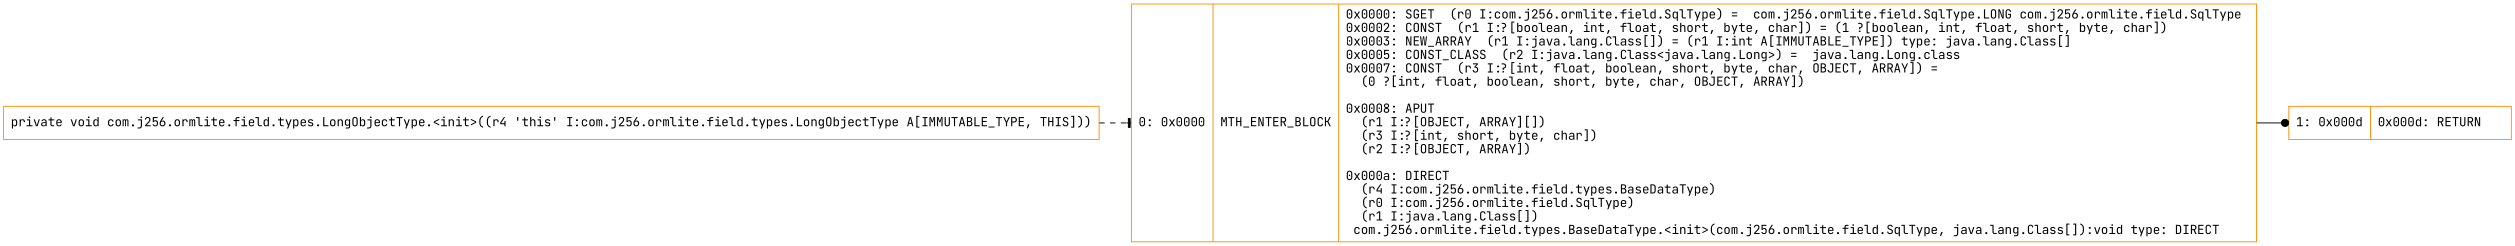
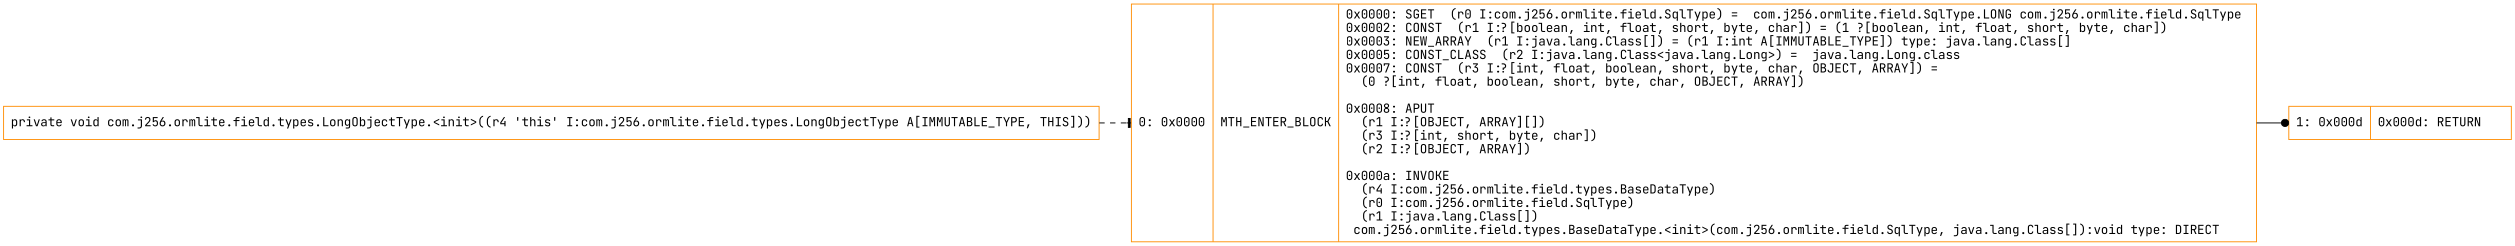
  digraph {
    rankdir=LR
    fontname="JetBrains Mono"
    node [shape=record color=darkorange fontname="JetBrains Mono"]
    edge [fontname="JetBrains Mono"]
-   n1 [label="{0\:\ 0x0000|MTH_ENTER_BLOCK\l|0x0000: SGET  (r0 I:com.j256.ormlite.field.SqlType) =  com.j256.ormlite.field.SqlType.LONG com.j256.ormlite.field.SqlType \l0x0002: CONST  (r1 I:?[boolean, int, float, short, byte, char]) = (1 ?[boolean, int, float, short, byte, char]) \l0x0003: NEW_ARRAY  (r1 I:java.lang.Class[]) = (r1 I:int A[IMMUTABLE_TYPE]) type: java.lang.Class[] \l0x0005: CONST_CLASS  (r2 I:java.lang.Class\<java.lang.Long\>) =  java.lang.Long.class \l0x0007: CONST  (r3 I:?[int, float, boolean, short, byte, char, OBJECT, ARRAY]) = \l  (0 ?[int, float, boolean, short, byte, char, OBJECT, ARRAY])\l \l0x0008: APUT  \l  (r1 I:?[OBJECT, ARRAY][])\l  (r3 I:?[int, short, byte, char])\l  (r2 I:?[OBJECT, ARRAY])\l \l0x000a: DIRECT  \l  (r4 I:com.j256.ormlite.field.types.BaseDataType)\l  (r0 I:com.j256.ormlite.field.SqlType)\l  (r1 I:java.lang.Class[])\l com.j256.ormlite.field.types.BaseDataType.\<init\>(com.j256.ormlite.field.SqlType, java.lang.Class[]):void type: DIRECT \l}"]
+   n1 [label="{0\:\ 0x0000|MTH_ENTER_BLOCK\l|0x0000: SGET  (r0 I:com.j256.ormlite.field.SqlType) =  com.j256.ormlite.field.SqlType.LONG com.j256.ormlite.field.SqlType \l0x0002: CONST  (r1 I:?[boolean, int, float, short, byte, char]) = (1 ?[boolean, int, float, short, byte, char]) \l0x0003: NEW_ARRAY  (r1 I:java.lang.Class[]) = (r1 I:int A[IMMUTABLE_TYPE]) type: java.lang.Class[] \l0x0005: CONST_CLASS  (r2 I:java.lang.Class\<java.lang.Long\>) =  java.lang.Long.class \l0x0007: CONST  (r3 I:?[int, float, boolean, short, byte, char, OBJECT, ARRAY]) = \l  (0 ?[int, float, boolean, short, byte, char, OBJECT, ARRAY])\l \l0x0008: APUT  \l  (r1 I:?[OBJECT, ARRAY][])\l  (r3 I:?[int, short, byte, char])\l  (r2 I:?[OBJECT, ARRAY])\l \l0x000a: INVOKE  \l  (r4 I:com.j256.ormlite.field.types.BaseDataType)\l  (r0 I:com.j256.ormlite.field.SqlType)\l  (r1 I:java.lang.Class[])\l com.j256.ormlite.field.types.BaseDataType.\<init\>(com.j256.ormlite.field.SqlType, java.lang.Class[]):void type: DIRECT \l}"]
    n2 [label="{1\:\ 0x000d|0x000d: RETURN   \l}"]
    n3 [label="{private void com.j256.ormlite.field.types.LongObjectType.\<init\>((r4 'this' I:com.j256.ormlite.field.types.LongObjectType A[IMMUTABLE_TYPE, THIS])) }"]
    n1 -> n2 [style=solid arrowhead=dot]
    n3 -> n1 [style=dashed arrowhead=tee]
  }
